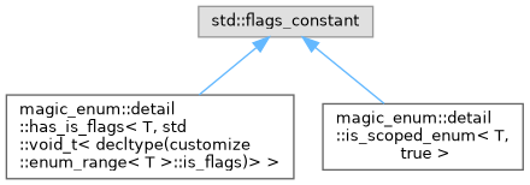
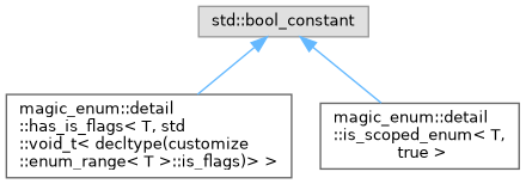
  digraph {
    rankdir=TB
    node [color=grey40 fillcolor=white fontname=Helvetica fontsize=10 shape=box style=filled]
    edge [color=steelblue1 dir=back fontname=Helvetica fontsize=10 labelfontname=Helvetica labelfontsize=10 style=solid]
-   n1 [color=grey60 fillcolor="#E0E0E0" height=0.2 label="std::flags_constant" width=0.4]
+   n1 [color=grey60 fillcolor="#E0E0E0" height=0.2 label="std::bool_constant" width=0.4]
    n2 [height=0.2 label="magic_enum::detail\l::has_is_flags\< T, std\l::void_t\< decltype(customize\l::enum_range\< T \>::is_flags)\> \>" width=0.4]
    n3 [height=0.2 label="magic_enum::detail\l::is_scoped_enum\< T,\l true \>" width=0.4]
    n1 -> n2
    n1 -> n3
  }
